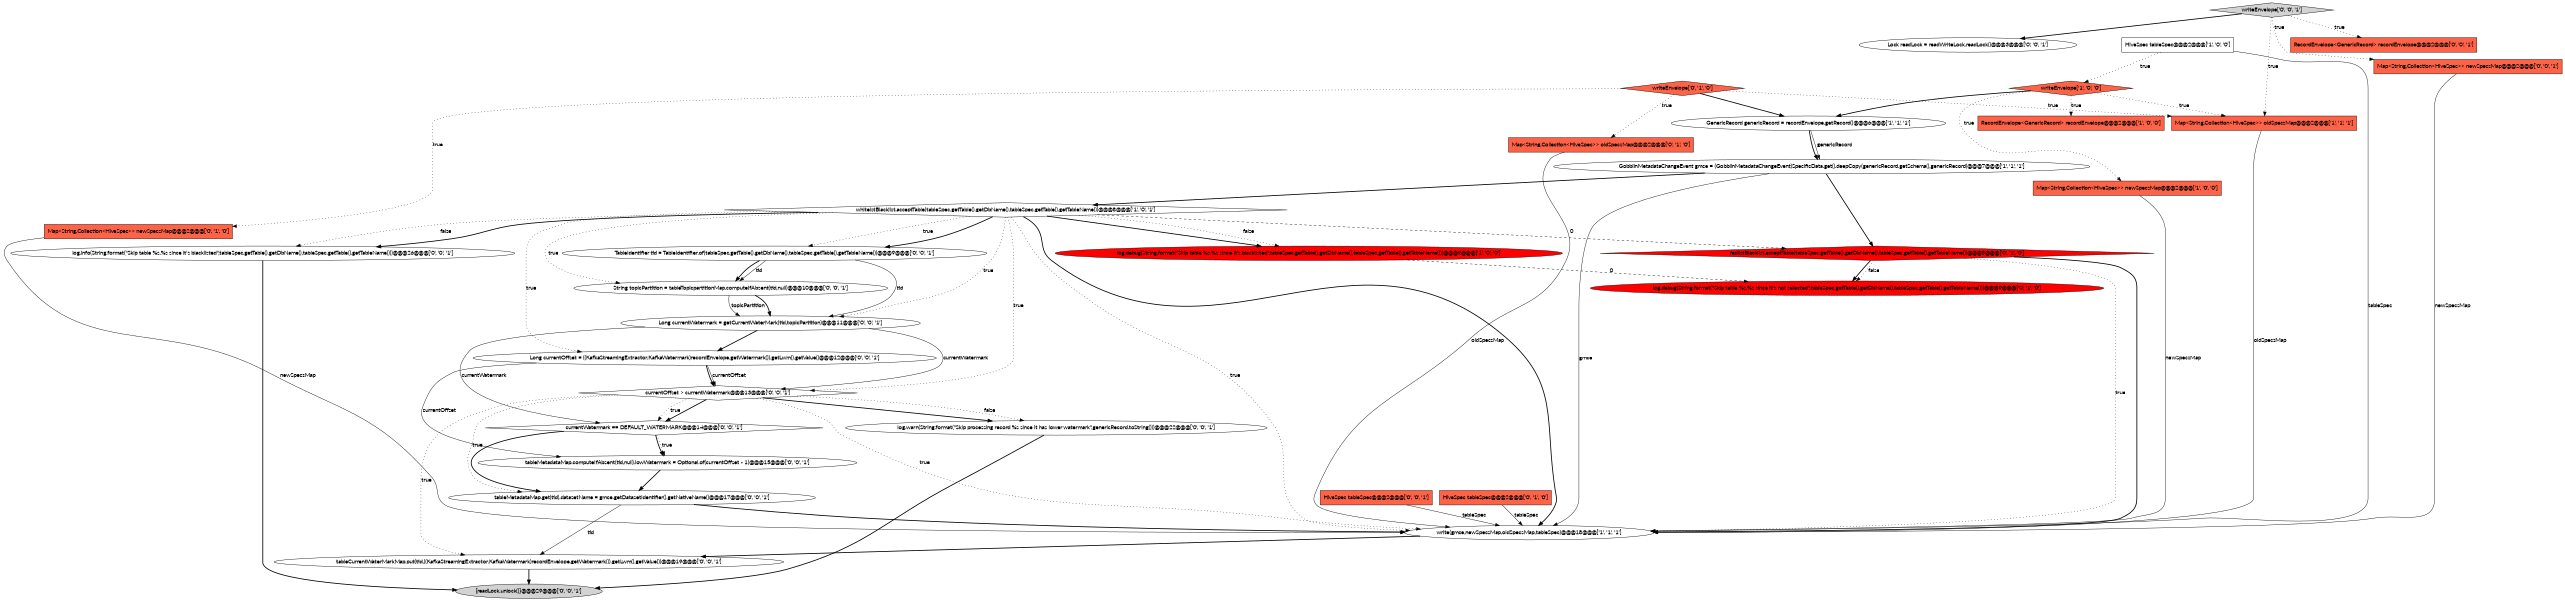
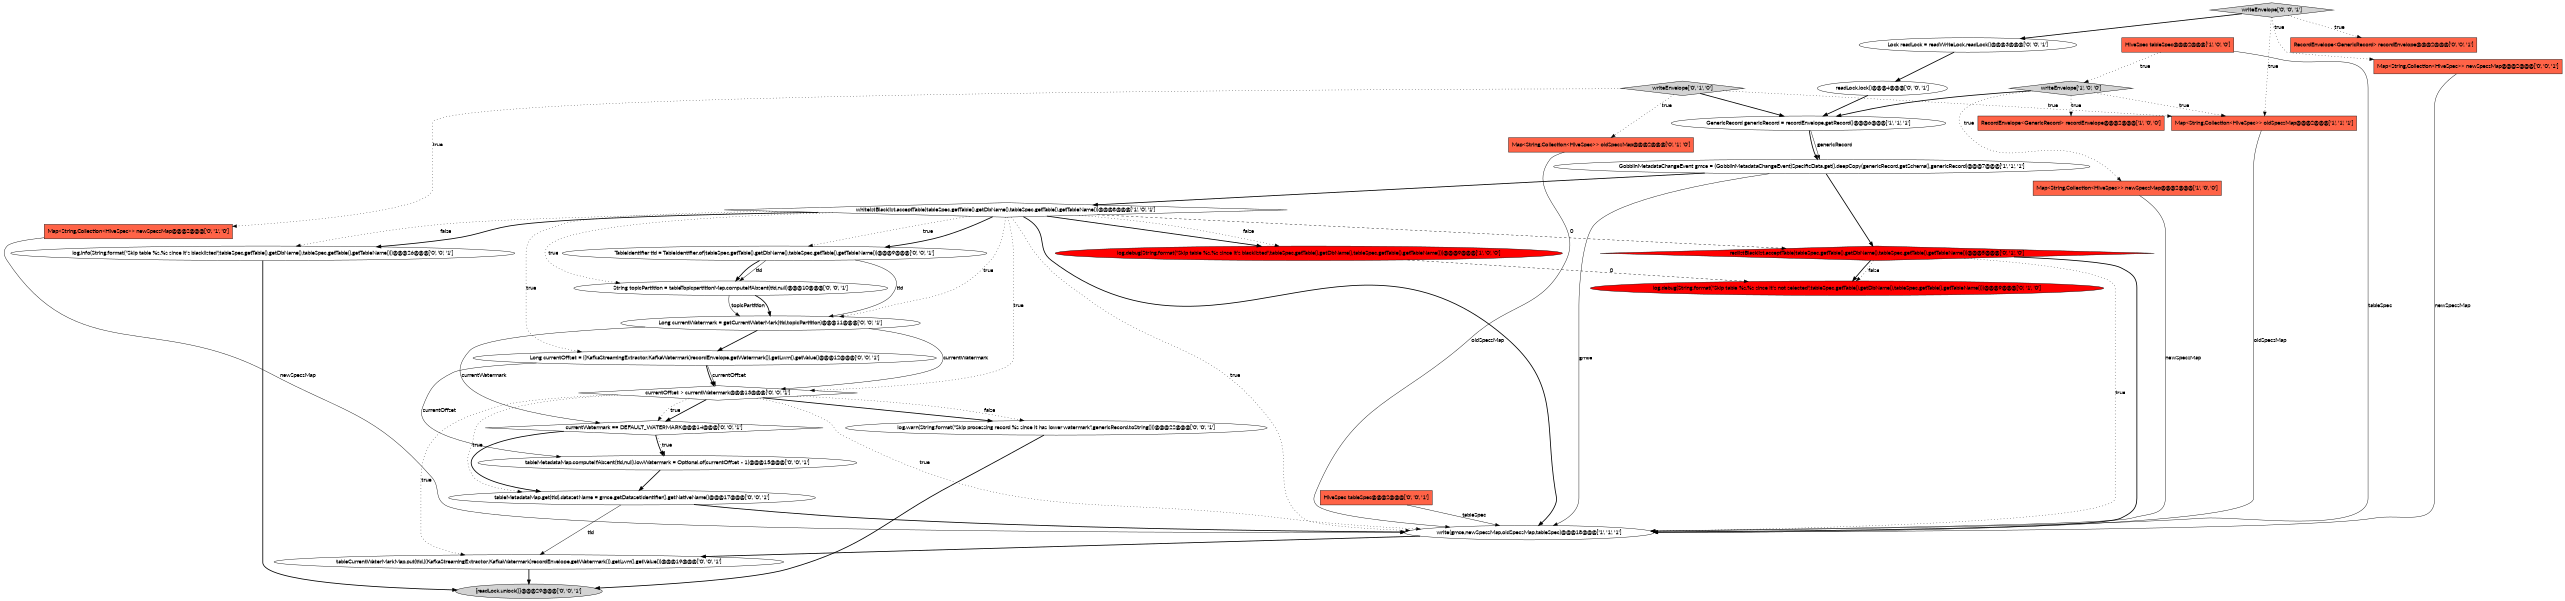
  digraph {
    fontname=Lato
    node [fillcolor=white fontname=Lato shape=ellipse style=filled]
    edge [fontname=Lato style=bold]
    n1 [fillcolor=tomato label="Map<String,Collection<HiveSpec>> oldSpecsMap@@@2@@@['0', '1', '0']" shape=box]
    n2 [label="write(gmce,newSpecsMap,oldSpecsMap,tableSpec)@@@18@@@['1', '1', '1']"]
    n3 [label="tableCurrentWaterMarkMap.put(tid,((KafkaStreamingExtractor.KafkaWatermark)recordEnvelope.getWatermark()).getLwm().getValue())@@@19@@@['0', '0', '1']"]
    n4 [label="Long currentOffset = ((KafkaStreamingExtractor.KafkaWatermark)recordEnvelope.getWatermark()).getLwm().getValue()@@@12@@@['0', '0', '1']"]
    n5 [label="tableMetadataMap.computeIfAbsent(tid,null).lowWatermark = Optional.of(currentOffset - 1)@@@15@@@['0', '0', '1']"]
    n6 [label="currentOffset > currentWatermark@@@13@@@['0', '0', '1']" shape=diamond]
    n7 [label="tableMetadataMap.get(tid).datasetName = gmce.getDatasetIdentifier().getNativeName()@@@17@@@['0', '0', '1']"]
    n8 [label="currentWatermark == DEFAULT_WATERMARK@@@14@@@['0', '0', '1']" shape=diamond]
    n9 [label="log.warn(String.format(\"Skip processing record %s since it has lower watermark\",genericRecord.toString()))@@@22@@@['0', '0', '1']"]
    n10 [label="Lock readLock = readWriteLock.readLock()@@@3@@@['0', '0', '1']"]
+   n11 [label="readLock.lock()@@@4@@@['0', '0', '1']"]
    n12 [label="GenericRecord genericRecord = recordEnvelope.getRecord()@@@6@@@['1', '1', '1']"]
    n13 [label="GobblinMetadataChangeEvent gmce = (GobblinMetadataChangeEvent)SpecificData.get().deepCopy(genericRecord.getSchema(),genericRecord)@@@7@@@['1', '1', '1']"]
    n14 [label="whiteistBlacklist.acceptTable(tableSpec.getTable().getDbName(),tableSpec.getTable().getTableName())@@@8@@@['1', '0', '1']" shape=diamond]
    n15 [fillcolor=red label="redlistBlacklist.acceptTable(tableSpec.getTable().getDbName(),tableSpec.getTable().getTableName())@@@5@@@['0', '1', '0']" shape=diamond]
    n16 [label="Long currentWatermark = getCurrentWaterMark(tid,topicPartition)@@@11@@@['0', '0', '1']"]
    n17 [fillcolor=red label="log.debug(String.format(\"Skip table %s.%s since it's blacklisted\",tableSpec.getTable().getDbName(),tableSpec.getTable().getTableName()))@@@9@@@['1', '0', '0']"]
    n18 [label="log.info(String.format(\"Skip table %s.%s since it's blacklisted\",tableSpec.getTable().getDbName(),tableSpec.getTable().getTableName()))@@@26@@@['0', '0', '1']"]
    n19 [label="String topicPartition = tableTopicpartitionMap.computeIfAbsent(tid,null)@@@10@@@['0', '0', '1']"]
    n20 [label="TableIdentifier tid = TableIdentifier.of(tableSpec.getTable().getDbName(),tableSpec.getTable().getTableName())@@@9@@@['0', '0', '1']"]
    n21 [fillcolor=red label="log.debug(String.format(\"Skip table %s.%s since it's not selected\",tableSpec.getTable().getDbName(),tableSpec.getTable().getTableName()))@@@9@@@['0', '1', '0']"]
    n22 [fillcolor=lightgray label="{readLock.unlock()}@@@29@@@['0', '0', '1']"]
    n23 [fillcolor=tomato label="RecordEnvelope<GenericRecord> recordEnvelope@@@2@@@['0', '0', '1']" shape=box]
-   n24 [label="HiveSpec tableSpec@@@2@@@['1', '0', '0']" shape=box]
-   n25 [fillcolor=tomato label="writeEnvelope['1', '0', '0']" shape=diamond]
+   n24 [fillcolor=tomato label="HiveSpec tableSpec@@@2@@@['1', '0', '0']" shape=box]
+   n25 [fillcolor=lightgray label="writeEnvelope['1', '0', '0']" shape=diamond]
    n26 [fillcolor=lightgray label="writeEnvelope['0', '0', '1']" shape=diamond]
    n27 [fillcolor=tomato label="Map<String,Collection<HiveSpec>> newSpecsMap@@@2@@@['0', '0', '1']" shape=box]
    n28 [fillcolor=tomato label="Map<String,Collection<HiveSpec>> oldSpecsMap@@@2@@@['1', '1', '1']" shape=box]
    n29 [fillcolor=tomato label="HiveSpec tableSpec@@@2@@@['0', '0', '1']" shape=box]
    n30 [fillcolor=tomato label="Map<String,Collection<HiveSpec>> newSpecsMap@@@2@@@['0', '1', '0']" shape=box]
-   n31 [fillcolor=tomato label="writeEnvelope['0', '1', '0']" shape=diamond]
-   n32 [fillcolor=tomato label="HiveSpec tableSpec@@@2@@@['0', '1', '0']" shape=box]
+   n31 [fillcolor=lightgray label="writeEnvelope['0', '1', '0']" shape=diamond]
    n33 [fillcolor=tomato label="Map<String,Collection<HiveSpec>> newSpecsMap@@@2@@@['1', '0', '0']" shape=box]
    n34 [fillcolor=tomato label="RecordEnvelope<GenericRecord> recordEnvelope@@@2@@@['1', '0', '0']" shape=box]
    n1 -> n2 [label=oldSpecsMap style=solid]
    n2 -> n3
    n3 -> n22
    n4 -> n5 [label=currentOffset style=solid]
    n4 -> n6
    n4 -> n6 [label=currentOffset style=solid]
    n5 -> n7
    n6 -> n2 [label=true style=dotted]
    n6 -> n3 [label=true style=dotted]
    n6 -> n7 [label=true style=dotted]
    n6 -> n8
    n6 -> n8 [label=true style=dotted]
    n6 -> n9 [label=false style=dotted]
    n6 -> n9
    n7 -> n2
    n7 -> n3 [label=tid style=solid]
    n8 -> n5 [label=true style=dotted]
    n8 -> n5
    n8 -> n7
    n9 -> n22
+   n10 -> n11
+   n11 -> n12
    n12 -> n13 [label=genericRecord style=solid]
    n12 -> n13
    n13 -> n2 [label=gmce style=solid]
    n13 -> n14
    n13 -> n15
    n14 -> n2
    n14 -> n2 [label=true style=dotted]
    n14 -> n4 [label=true style=dotted]
    n14 -> n6 [label=true style=dotted]
    n14 -> n15 [label=0 style=dashed]
    n14 -> n16 [label=true style=dotted]
    n14 -> n17
    n14 -> n17 [label=false style=dotted]
    n14 -> n18 [label=false style=dotted]
    n14 -> n18
    n14 -> n19 [label=true style=dotted]
    n14 -> n20 [label=true style=dotted]
    n14 -> n20
    n15 -> n2
    n15 -> n2 [label=true style=dotted]
    n15 -> n21
    n15 -> n21 [label=false style=dotted]
    n16 -> n4
    n16 -> n6 [label=currentWatermark style=solid]
    n16 -> n8 [label=currentWatermark style=solid]
    n17 -> n21 [label=0 style=dashed]
    n18 -> n22
    n19 -> n16 [label=topicPartition style=solid]
    n19 -> n16
    n20 -> n16 [label=tid style=solid]
    n20 -> n19 [label=tid style=solid]
    n20 -> n19
    n24 -> n2 [label=tableSpec style=solid]
    n24 -> n25 [label=true style=dotted]
    n25 -> n12
    n25 -> n28 [label=true style=dotted]
    n25 -> n33 [label=true style=dotted]
    n25 -> n34 [label=true style=dotted]
    n26 -> n10
    n26 -> n23 [label=true style=dotted]
    n26 -> n27 [label=true style=dotted]
    n26 -> n28 [label=true style=dotted]
    n27 -> n2 [label=newSpecsMap style=solid]
    n28 -> n2 [label=oldSpecsMap style=solid]
    n29 -> n2 [label=tableSpec style=solid]
    n30 -> n2 [label=newSpecsMap style=solid]
    n31 -> n1 [label=true style=dotted]
    n31 -> n12
    n31 -> n28 [label=true style=dotted]
    n31 -> n30 [label=true style=dotted]
-   n32 -> n2 [label=tableSpec style=solid]
    n33 -> n2 [label=newSpecsMap style=solid]
  }
